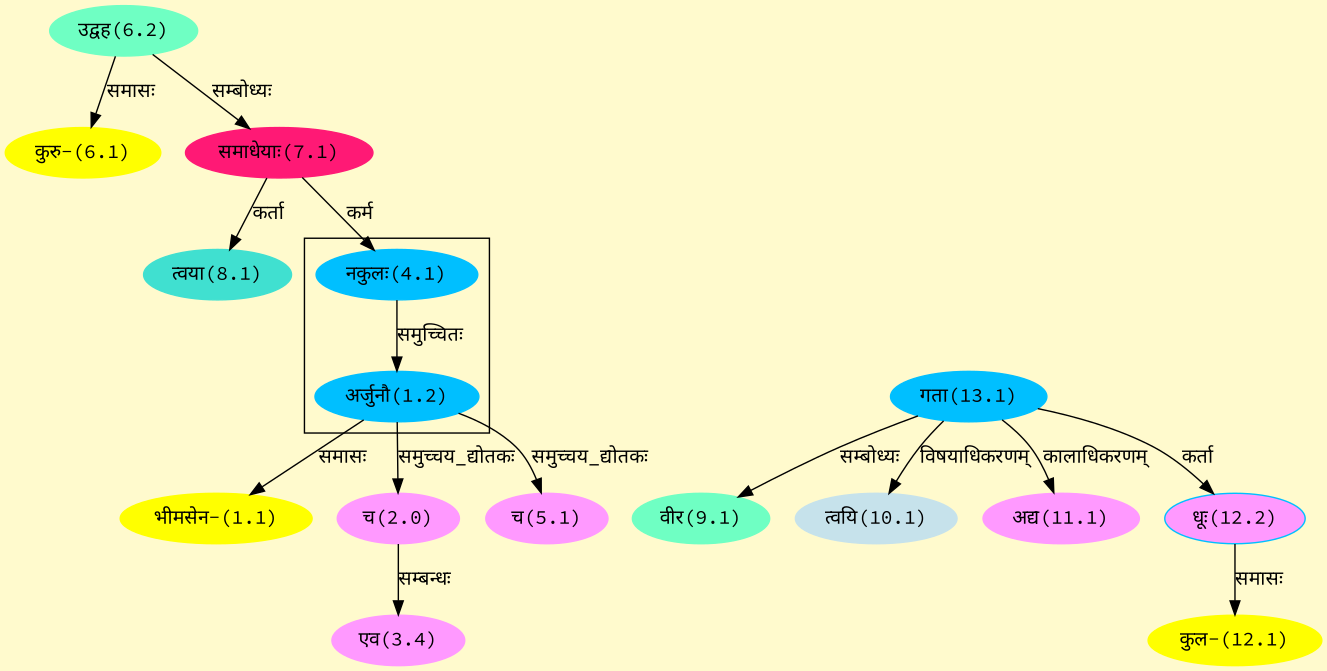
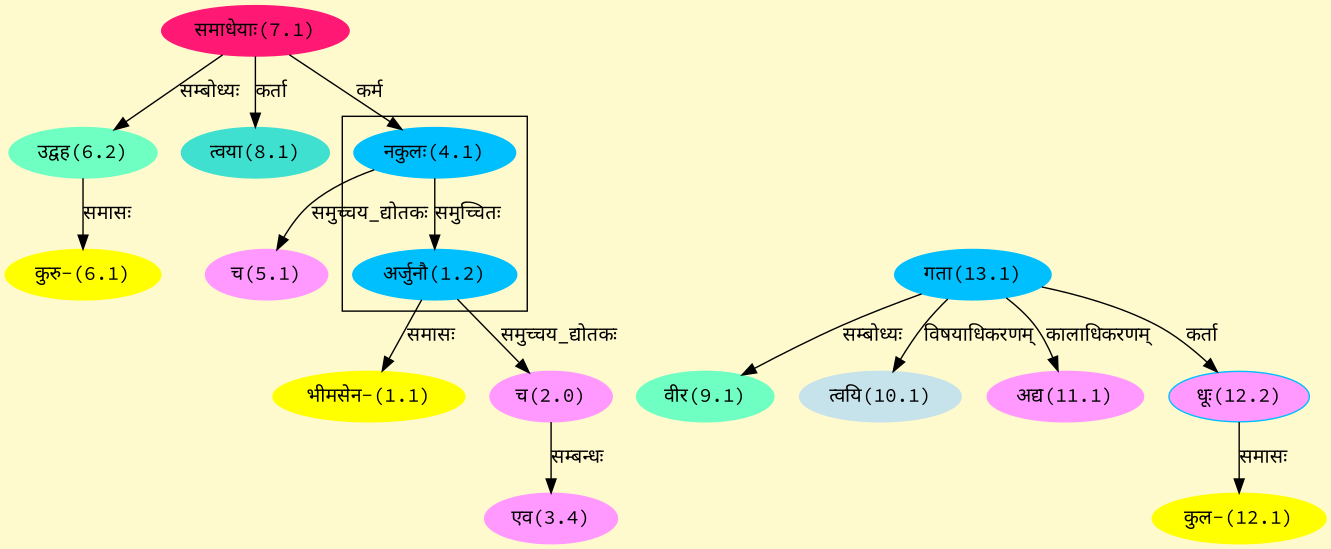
  digraph {
    bgcolor=lemonchiffon1
    compound=true
    fontname="Source Code Pro"
    rankdir=BT
    node [color="#00BFFF" fontname="Source Code Pro" style=filled]
    edge [dir=back fontname="Source Code Pro"]
    n1 [label="अर्जुनौ(1.2)"]
    n2 [label="नकुलः(4.1)"]
    n3 [color="#FF1975" label="समाधेयाः(7.1)"]
    n4 [color="#FFFF00" label="भीमसेन-(1.1)"]
    n5 [color="#FF99FF" label="च(2.0)"]
    n6 [color="#FF99FF" label="एव(3.4)"]
    n7 [color="#FF99FF" label="च(5.1)"]
    n8 [color="#FFFF00" label="कुरु-(6.1)"]
    n9 [color="#6FFFC3" label="उद्वह(6.2)"]
    n10 [color="#40E0D0" label="त्वया(8.1)"]
    n11 [color="#6FFFC3" label="वीर(9.1)"]
    n12 [label="गता(13.1)"]
    n13 [color="#C6E2EB" label="त्वयि(10.1)"]
    n14 [color="#FF99FF" label="अद्य(11.1)"]
    n15 [color="#FFFF00" label="कुल-(12.1)"]
    n16 [fillcolor="#FF99FF" label="धूः(12.2)"]
    subgraph cluster_1 {
      n1
      n2
    }
    n1 -> n2 [label="समुच्चितः"]
    n2 -> n3 [label="कर्म"]
    n4 -> n1 [label="समासः"]
    n5 -> n1 [label="समुच्चय_द्योतकः"]
    n6 -> n5 [label="सम्बन्धः"]
-   n7 -> n1 [label="समुच्चय_द्योतकः"]
+   n7 -> n2 [label="समुच्चय_द्योतकः"]
    n8 -> n9 [label="समासः"]
-   n3 -> n9 [label="सम्बोध्यः"]
+   n9 -> n3 [label="सम्बोध्यः"]
    n10 -> n3 [label="कर्ता"]
    n11 -> n12 [label="सम्बोध्यः"]
    n13 -> n12 [label="विषयाधिकरणम्"]
    n14 -> n12 [label="कालाधिकरणम्"]
    n15 -> n16 [label="समासः"]
    n16 -> n12 [label="कर्ता"]
  }
